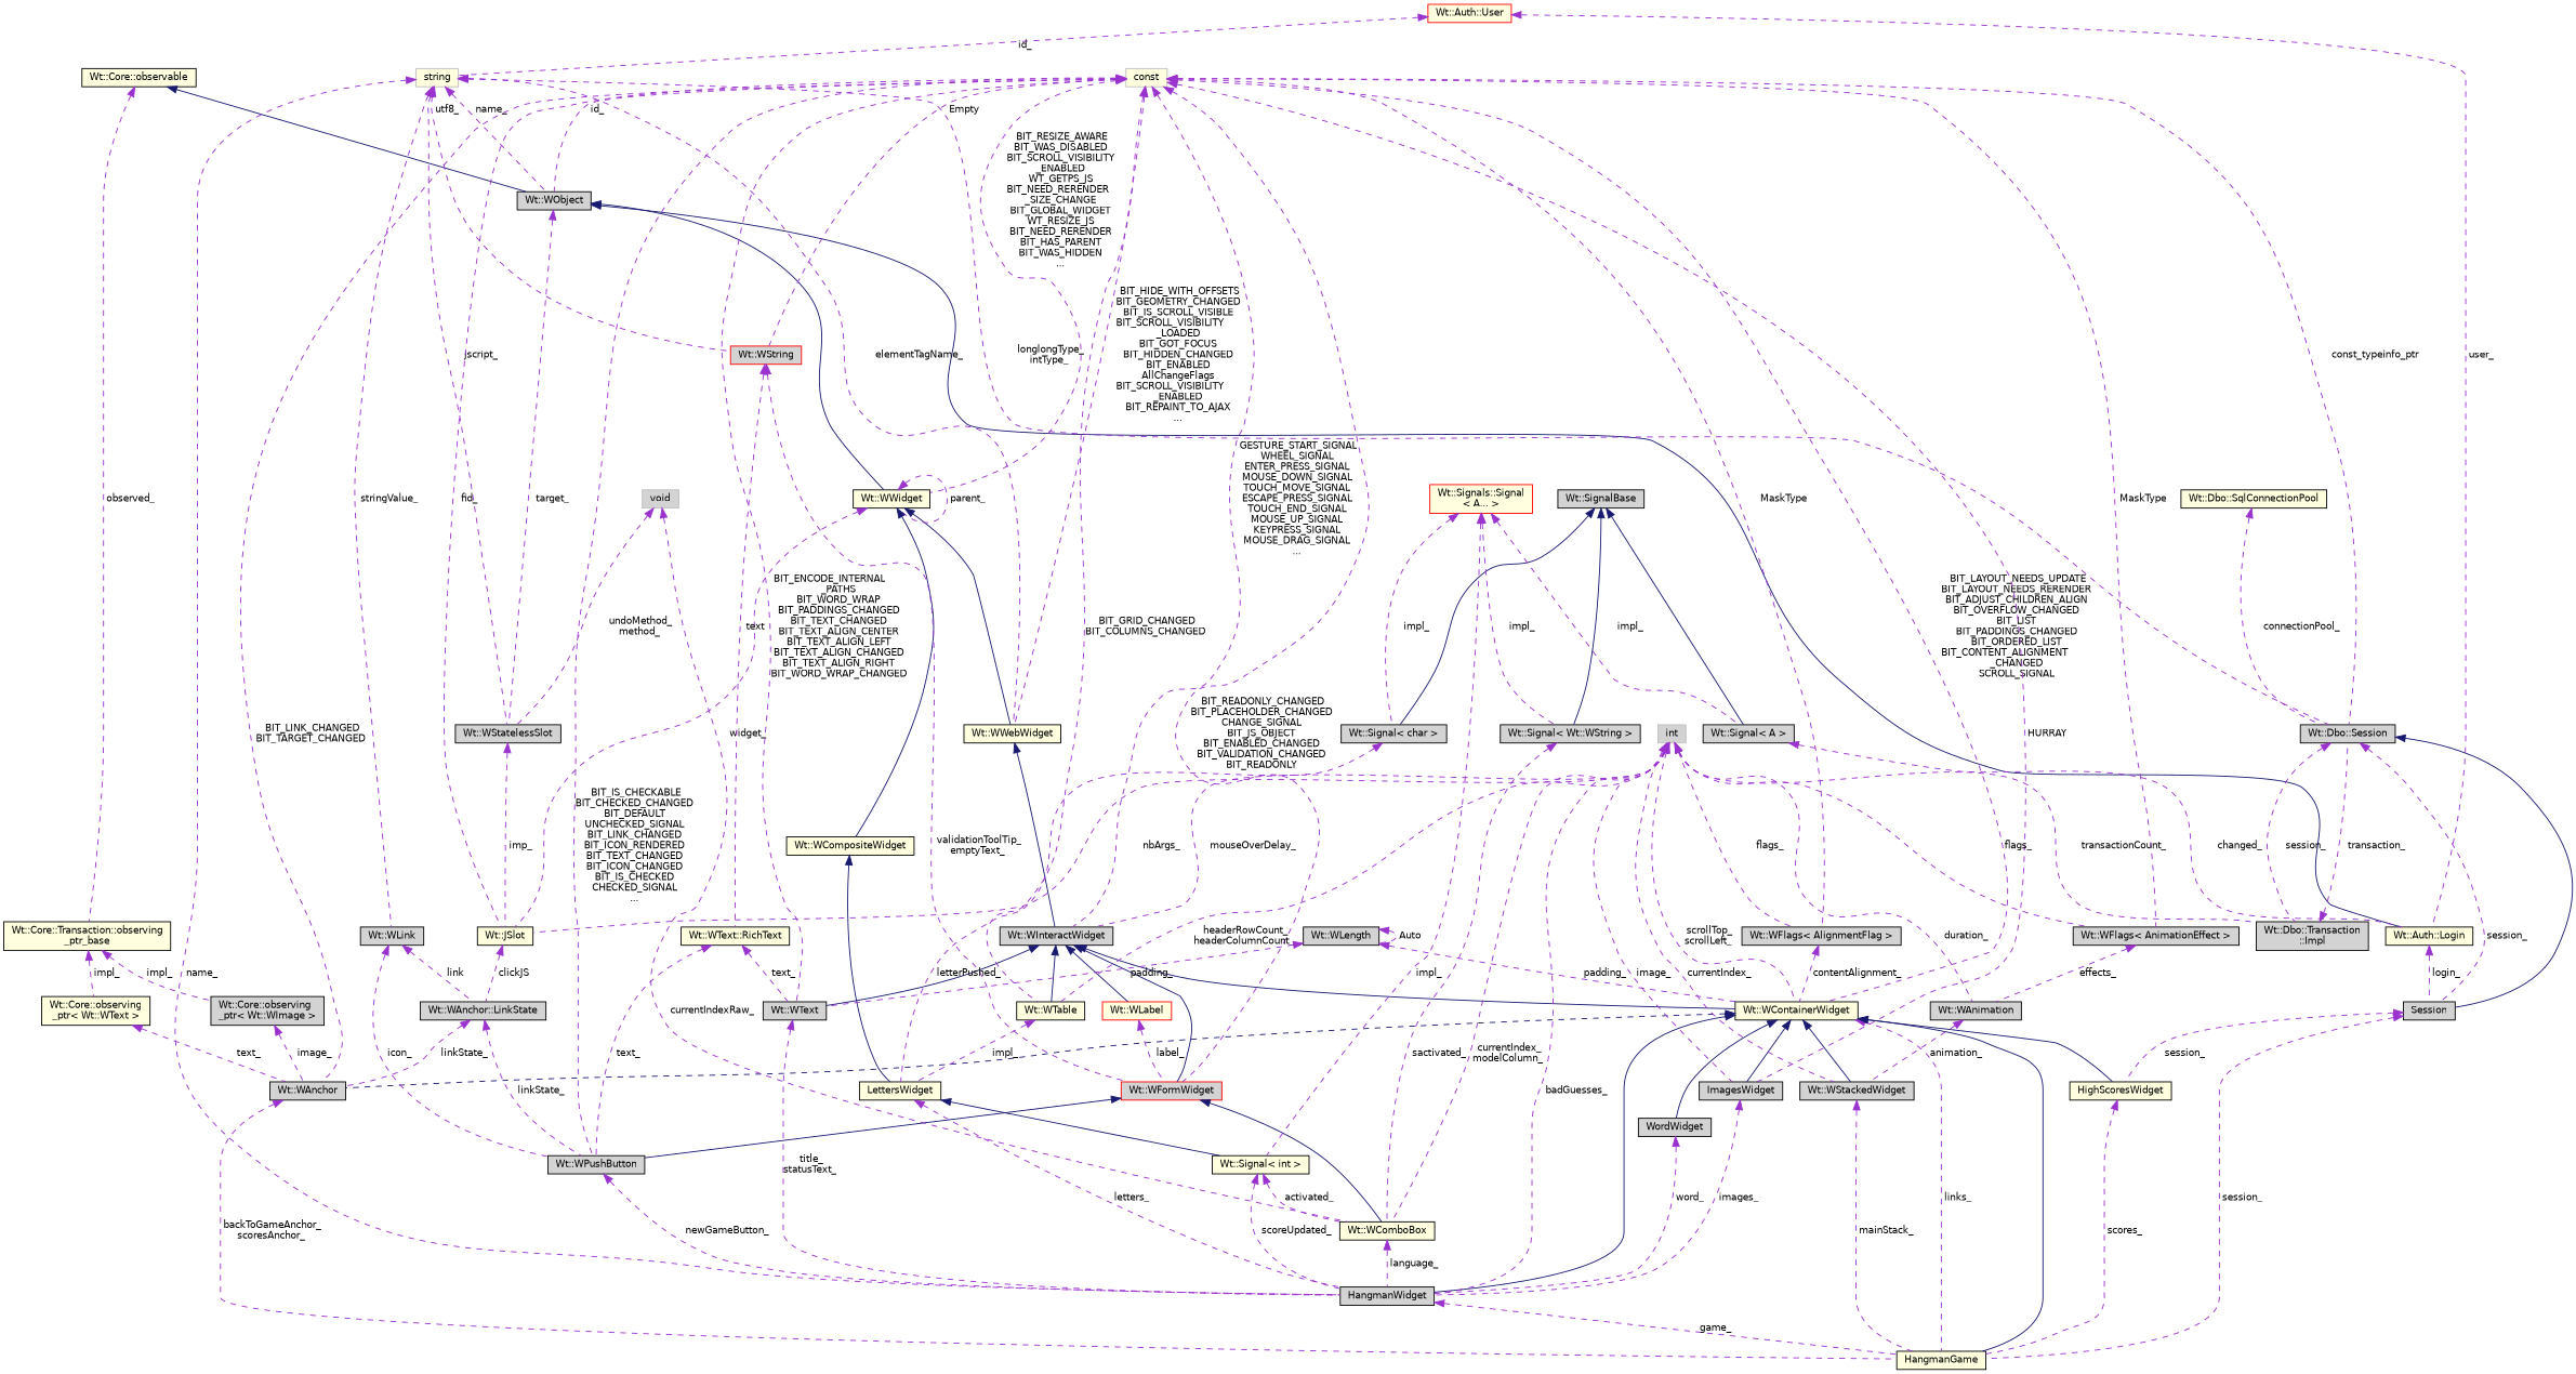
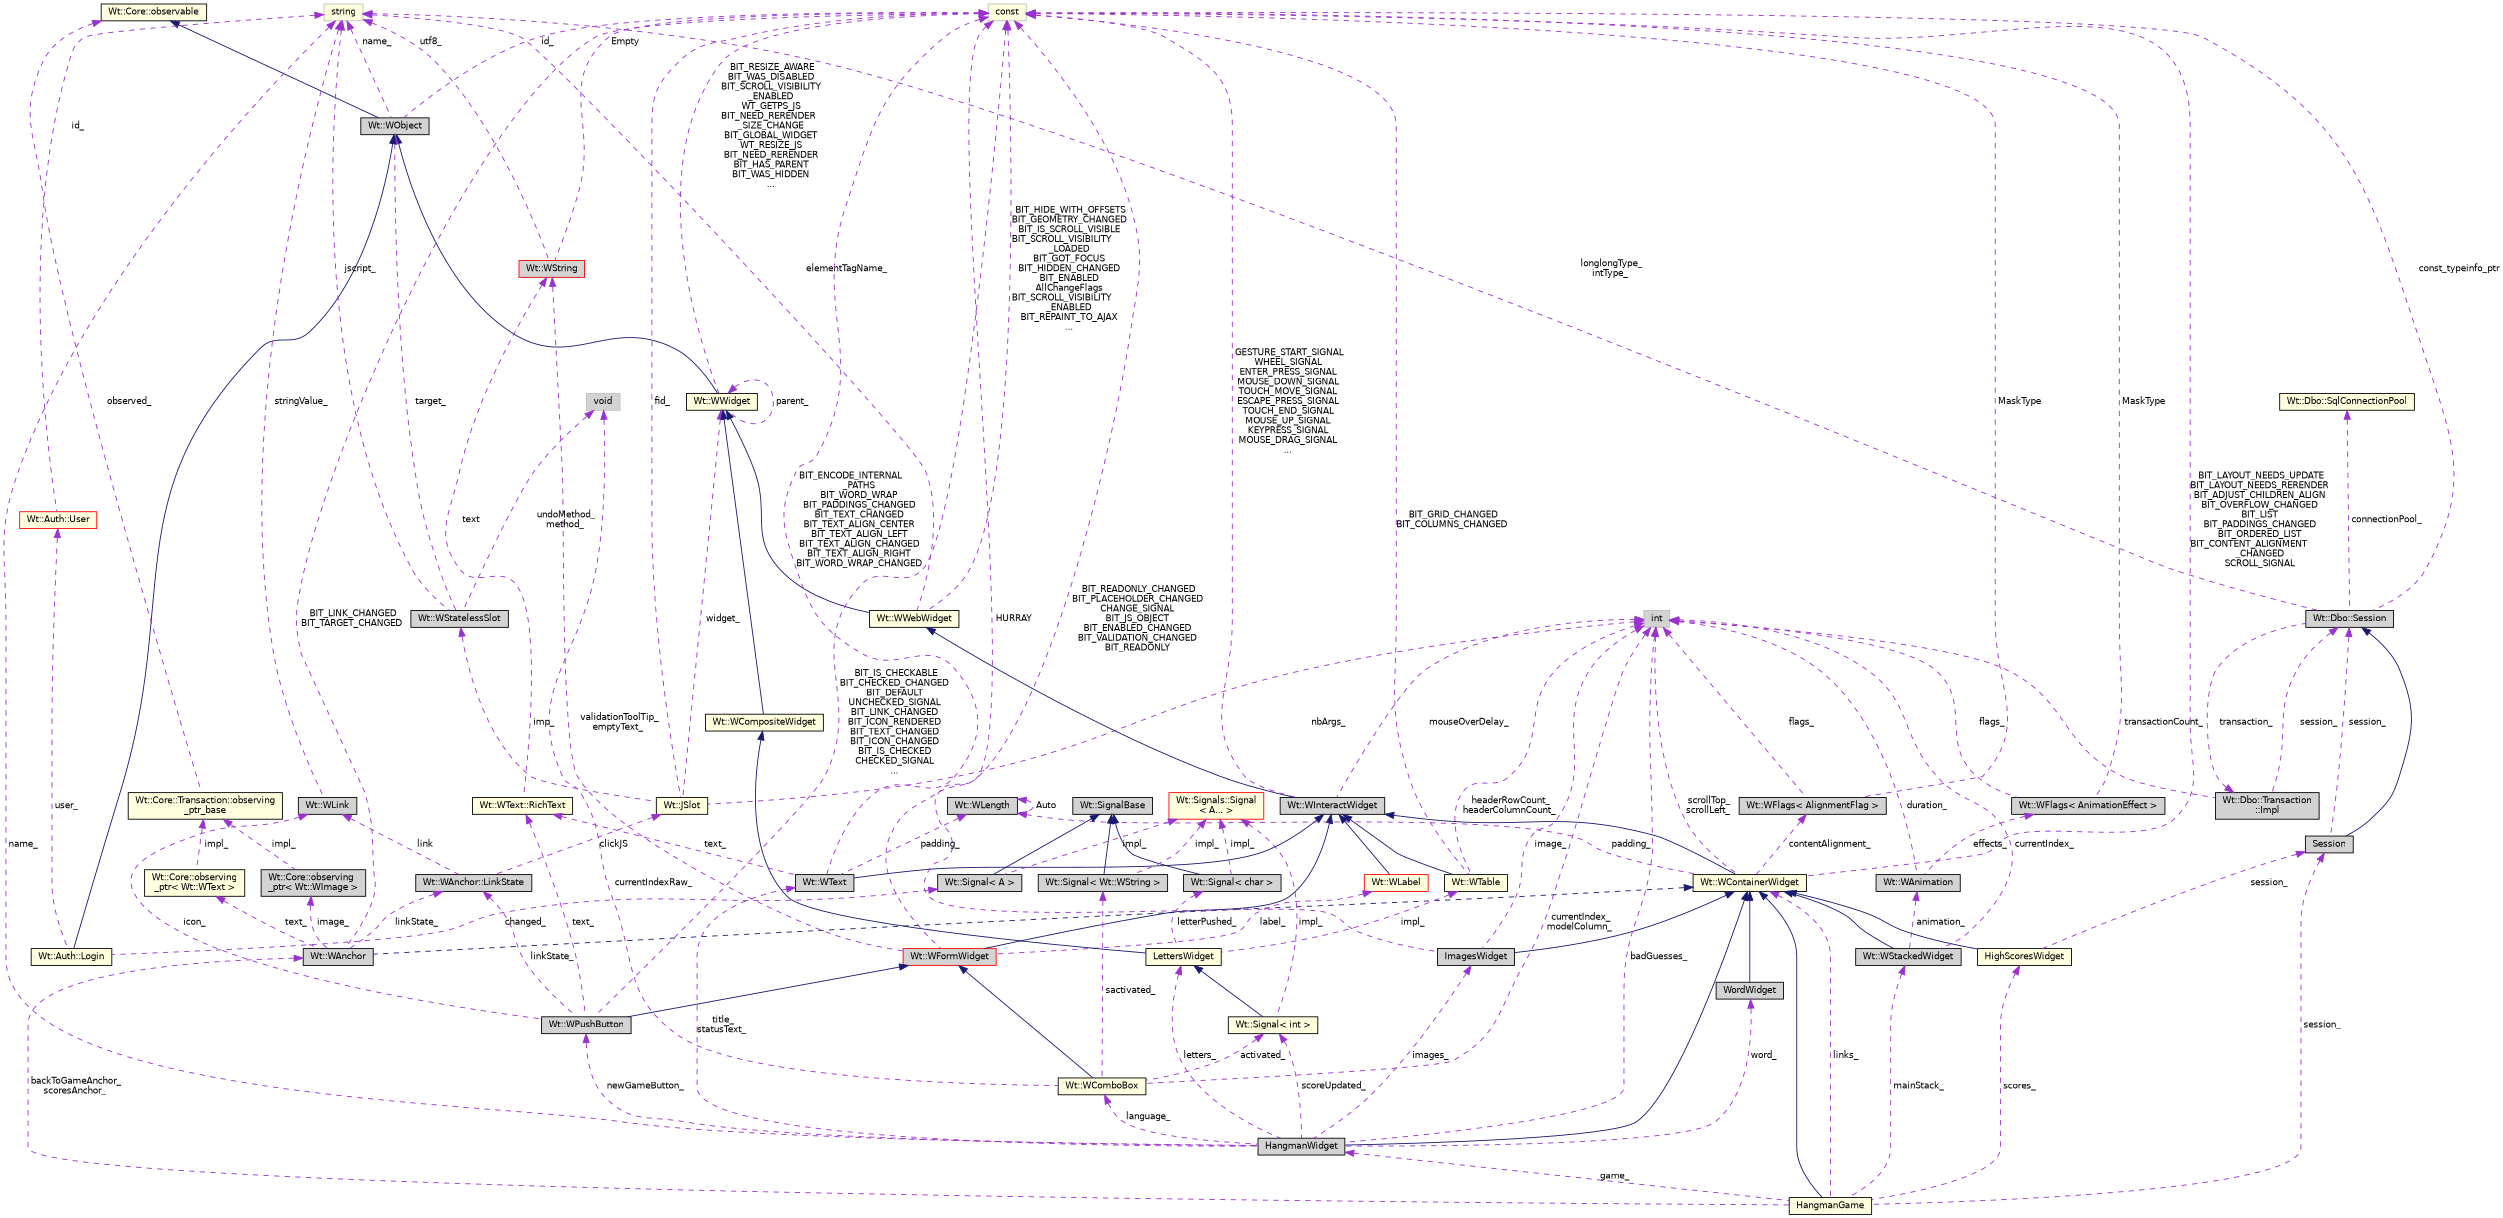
  digraph {
    rankdir=TB
    node [color=black fillcolor=lightgrey fontname=Helvetica fontsize=10 shape=record style=filled]
    edge [color=darkorchid3 dir=back fontname=Helvetica fontsize=10 labelfontname=Helvetica labelfontsize=10 style=dashed]
    n1 [fillcolor=lightyellow fontcolor=black height=0.2 label=HangmanGame width=0.4]
    n2 [fillcolor=lightyellow height=0.2 label="Wt::WContainerWidget" width=0.4]
    n3 [height=0.2 label="Wt::WAnchor" width=0.4]
    n4 [fillcolor=lightyellow height=0.2 label=HighScoresWidget width=0.4]
    n5 [height=0.2 label=HangmanWidget width=0.4]
    n6 [height=0.2 label=ImagesWidget width=0.4]
    n7 [height=0.2 label=WordWidget width=0.4]
    n8 [height=0.2 label="Wt::WStackedWidget" width=0.4]
    n9 [height=0.2 label="Wt::WInteractWidget" width=0.4]
    n10 [fillcolor=lightyellow height=0.2 label="Wt::WTable" width=0.4]
    n11 [color=red height=0.2 label="Wt::WFormWidget" width=0.4]
    n12 [color=red fillcolor=lightyellow height=0.2 label="Wt::WLabel" width=0.4]
    n13 [height=0.2 label="Wt::WText" width=0.4]
    n14 [fillcolor=lightyellow height=0.2 label=LettersWidget width=0.4]
    n15 [height=0.2 label="Wt::WPushButton" width=0.4]
    n16 [fillcolor=lightyellow height=0.2 label="Wt::WComboBox" width=0.4]
    n17 [fillcolor=lightyellow height=0.2 label="Wt::WWebWidget" width=0.4]
    n18 [fillcolor=lightyellow height=0.2 label="Wt::WWidget" width=0.4]
    n19 [fillcolor=lightyellow height=0.2 label="Wt::JSlot" width=0.4]
    n20 [fillcolor=lightyellow height=0.2 label="Wt::WCompositeWidget" width=0.4]
    n21 [height=0.2 label="Wt::WAnchor::LinkState" width=0.4]
    n22 [height=0.2 label="Wt::WObject" width=0.4]
    n23 [height=0.2 label="Wt::WStatelessSlot" width=0.4]
    n24 [fillcolor=lightyellow height=0.2 label="Wt::Auth::Login" width=0.4]
    n25 [height=0.2 label=Session width=0.4]
    n26 [fillcolor=lightyellow height=0.2 label="Wt::Core::observable" width=0.4]
    n27 [fillcolor=lightyellow height=0.2 label="Wt::Core::Transaction::observing\l_ptr_base" width=0.4]
    n28 [height=0.2 label="Wt::Core::observing\l_ptr\< Wt::WImage \>" width=0.4]
    n29 [fillcolor=lightyellow height=0.2 label="Wt::Core::observing\l_ptr\< Wt::WText \>" width=0.4]
    n30 [color=grey75 fillcolor=lightyellow height=0.2 label=string width=0.4]
    n31 [height=0.2 label="Wt::WLink" width=0.4]
    n32 [height=0.2 label="Wt::Dbo::Session" width=0.4]
    n33 [color=red fillcolor=lightyellow height=0.2 label="Wt::Auth::User" width=0.4]
    n34 [color=red height=0.2 label="Wt::WString" width=0.4]
    n35 [height=0.2 label="Wt::Dbo::Transaction\l::Impl" width=0.4]
    n36 [fillcolor=lightyellow height=0.2 label="Wt::WText::RichText" width=0.4]
    n37 [color=grey75 fillcolor=lightyellow height=0.2 label=const width=0.4]
    n38 [height=0.2 label="Wt::WFlags\< AlignmentFlag \>" width=0.4]
    n39 [height=0.2 label="Wt::WFlags\< AnimationEffect \>" width=0.4]
    n40 [height=0.2 label="Wt::WAnimation" width=0.4]
    n41 [color=grey75 height=0.2 label=int width=0.4]
    n42 [height=0.2 label="Wt::WLength" width=0.4]
    n43 [color=grey75 height=0.2 label=void width=0.4]
    n44 [fillcolor=lightyellow height=0.2 label="Wt::Dbo::SqlConnectionPool" width=0.4]
    n45 [height=0.2 label="Wt::Signal\< A \>" width=0.4]
    n46 [height=0.2 label="Wt::SignalBase" width=0.4]
    n47 [height=0.2 label="Wt::Signal\< char \>" width=0.4]
    n48 [height=0.2 label="Wt::Signal\< Wt::WString \>" width=0.4]
    n49 [fillcolor=lightyellow height=0.2 label="Wt::Signal\< int \>" width=0.4]
    n50 [color=red fillcolor=lightyellow height=0.2 label="Wt::Signals::Signal\l\< A... \>" width=0.4]
    n2 -> n1 [color=midnightblue style=solid]
    n2 -> n1 [label=" links_"]
    n2 -> n3 [color=midnightblue]
    n2 -> n4 [color=midnightblue style=solid]
    n2 -> n5 [color=midnightblue style=solid]
    n2 -> n6 [color=midnightblue style=solid]
    n2 -> n7 [color=midnightblue style=solid]
    n2 -> n8 [color=midnightblue style=solid]
    n3 -> n1 [label=" backToGameAnchor_\nscoresAnchor_"]
    n4 -> n1 [label=" scores_"]
    n5 -> n1 [label=" game_"]
    n6 -> n5 [label=" images_"]
    n7 -> n5 [label=" word_"]
    n8 -> n1 [label=" mainStack_"]
    n9 -> n2 [color=midnightblue style=solid]
    n9 -> n10 [color=midnightblue style=solid]
    n9 -> n11 [color=midnightblue style=solid]
    n9 -> n12 [color=midnightblue style=solid]
    n9 -> n13 [color=midnightblue style=solid]
    n10 -> n14 [label=" impl_"]
    n11 -> n15 [color=midnightblue style=solid]
    n11 -> n16 [color=midnightblue style=solid]
    n12 -> n11 [label=" label_"]
    n13 -> n5 [label=" title_\nstatusText_"]
    n14 -> n5 [label=" letters_"]
    n14 -> n49 [color=midnightblue style=solid]
    n15 -> n5 [label=" newGameButton_"]
    n16 -> n5 [label=" language_"]
    n17 -> n9 [color=midnightblue style=solid]
    n18 -> n17 [color=midnightblue style=solid]
    n18 -> n18 [label=" parent_"]
    n18 -> n19 [label=" widget_"]
    n18 -> n20 [color=midnightblue style=solid]
    n19 -> n21 [label=" clickJS"]
    n20 -> n14 [color=midnightblue style=solid]
    n21 -> n3 [label=" linkState_"]
    n21 -> n15 [label=" linkState_"]
    n22 -> n18 [color=midnightblue style=solid]
    n22 -> n23 [label=" target_"]
    n22 -> n24 [color=midnightblue style=solid]
    n23 -> n19 [label=" imp_"]
-   n24 -> n25 [label=" login_"]
    n25 -> n1 [label=" session_"]
    n25 -> n4 [label=" session_"]
    n26 -> n22 [color=midnightblue style=solid]
    n26 -> n27 [label=" observed_"]
    n27 -> n28 [label=" impl_"]
    n27 -> n29 [label=" impl_"]
    n28 -> n3 [label=" image_"]
    n29 -> n3 [label=" text_"]
    n30 -> n5 [label=" name_"]
    n30 -> n17 [label=" elementTagName_"]
    n30 -> n22 [label=" name_"]
    n30 -> n23 [label=" jscript_"]
    n30 -> n31 [label=" stringValue_"]
    n30 -> n32 [label=" longlongType_\nintType_"]
-   n33 -> n30 [label=" id_"]
+   n30 -> n33 [label=" id_"]
    n30 -> n34 [label=" utf8_"]
    n31 -> n15 [label=" icon_"]
    n31 -> n21 [label=" link"]
    n32 -> n25 [color=midnightblue style=solid]
    n32 -> n25 [label=" session_"]
    n32 -> n35 [label=" session_"]
    n33 -> n24 [label=" user_"]
    n34 -> n11 [label=" validationToolTip_\nemptyText_"]
    n34 -> n36 [label=" text"]
    n35 -> n32 [label=" transaction_"]
    n36 -> n13 [label=" text_"]
    n36 -> n15 [label=" text_"]
    n37 -> n2 [label=" BIT_LAYOUT_NEEDS_UPDATE\nBIT_LAYOUT_NEEDS_RERENDER\nBIT_ADJUST_CHILDREN_ALIGN\nBIT_OVERFLOW_CHANGED\nBIT_LIST\nBIT_PADDINGS_CHANGED\nBIT_ORDERED_LIST\nBIT_CONTENT_ALIGNMENT\l_CHANGED\nSCROLL_SIGNAL"]
    n37 -> n3 [label=" BIT_LINK_CHANGED\nBIT_TARGET_CHANGED"]
    n37 -> n6 [label=" HURRAY"]
    n37 -> n9 [label=" GESTURE_START_SIGNAL\nWHEEL_SIGNAL\nENTER_PRESS_SIGNAL\nMOUSE_DOWN_SIGNAL\nTOUCH_MOVE_SIGNAL\nESCAPE_PRESS_SIGNAL\nTOUCH_END_SIGNAL\nMOUSE_UP_SIGNAL\nKEYPRESS_SIGNAL\nMOUSE_DRAG_SIGNAL\n..."]
    n37 -> n10 [label=" BIT_GRID_CHANGED\nBIT_COLUMNS_CHANGED"]
    n37 -> n11 [label=" BIT_READONLY_CHANGED\nBIT_PLACEHOLDER_CHANGED\nCHANGE_SIGNAL\nBIT_JS_OBJECT\nBIT_ENABLED_CHANGED\nBIT_VALIDATION_CHANGED\nBIT_READONLY"]
    n37 -> n13 [label=" BIT_ENCODE_INTERNAL\l_PATHS\nBIT_WORD_WRAP\nBIT_PADDINGS_CHANGED\nBIT_TEXT_CHANGED\nBIT_TEXT_ALIGN_CENTER\nBIT_TEXT_ALIGN_LEFT\nBIT_TEXT_ALIGN_CHANGED\nBIT_TEXT_ALIGN_RIGHT\nBIT_WORD_WRAP_CHANGED"]
    n37 -> n15 [label=" BIT_IS_CHECKABLE\nBIT_CHECKED_CHANGED\nBIT_DEFAULT\nUNCHECKED_SIGNAL\nBIT_LINK_CHANGED\nBIT_ICON_RENDERED\nBIT_TEXT_CHANGED\nBIT_ICON_CHANGED\nBIT_IS_CHECKED\nCHECKED_SIGNAL\n..."]
    n37 -> n17 [label=" BIT_HIDE_WITH_OFFSETS\nBIT_GEOMETRY_CHANGED\nBIT_IS_SCROLL_VISIBLE\nBIT_SCROLL_VISIBILITY\l_LOADED\nBIT_GOT_FOCUS\nBIT_HIDDEN_CHANGED\nBIT_ENABLED\nAllChangeFlags\nBIT_SCROLL_VISIBILITY\l_ENABLED\nBIT_REPAINT_TO_AJAX\n..."]
    n37 -> n18 [label=" BIT_RESIZE_AWARE\nBIT_WAS_DISABLED\nBIT_SCROLL_VISIBILITY\l_ENABLED\nWT_GETPS_JS\nBIT_NEED_RERENDER\l_SIZE_CHANGE\nBIT_GLOBAL_WIDGET\nWT_RESIZE_JS\nBIT_NEED_RERENDER\nBIT_HAS_PARENT\nBIT_WAS_HIDDEN\n..."]
    n37 -> n19 [label=" fid_"]
    n37 -> n22 [label=" id_"]
    n37 -> n32 [label=" const_typeinfo_ptr"]
    n37 -> n34 [label=" Empty"]
    n37 -> n38 [label=" MaskType"]
    n37 -> n39 [label=" MaskType"]
    n38 -> n2 [label=" contentAlignment_"]
    n39 -> n40 [label=" effects_"]
    n40 -> n8 [label=" animation_"]
    n41 -> n2 [label=" scrollTop_\nscrollLeft_"]
    n41 -> n5 [label=" badGuesses_"]
    n41 -> n6 [label=" image_"]
    n41 -> n8 [label=" currentIndex_"]
    n41 -> n9 [label=" mouseOverDelay_"]
    n41 -> n10 [label=" headerRowCount_\nheaderColumnCount_"]
    n41 -> n16 [label=" currentIndex_\nmodelColumn_"]
    n41 -> n19 [label=" nbArgs_"]
    n41 -> n35 [label=" transactionCount_"]
    n41 -> n38 [label=" flags_"]
    n41 -> n39 [label=" flags_"]
    n41 -> n40 [label=" duration_"]
    n42 -> n2 [label=" padding_"]
    n42 -> n13 [label=" padding_"]
    n42 -> n42 [label=" Auto"]
    n43 -> n16 [label=" currentIndexRaw_"]
    n43 -> n23 [label=" undoMethod_\nmethod_"]
    n44 -> n32 [label=" connectionPool_"]
    n45 -> n24 [label=" changed_"]
    n46 -> n45 [color=midnightblue style=solid]
    n46 -> n47 [color=midnightblue style=solid]
    n46 -> n48 [color=midnightblue style=solid]
    n47 -> n14 [label=" letterPushed_"]
    n48 -> n16 [label=" sactivated_"]
    n49 -> n5 [label=" scoreUpdated_"]
    n49 -> n16 [label=" activated_"]
    n50 -> n45 [label=" impl_"]
    n50 -> n47 [label=" impl_"]
    n50 -> n48 [label=" impl_"]
    n50 -> n49 [label=" impl_"]
  }
